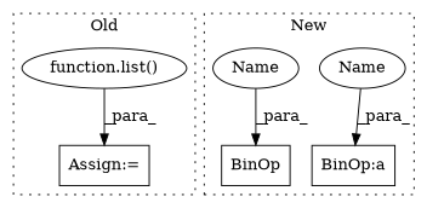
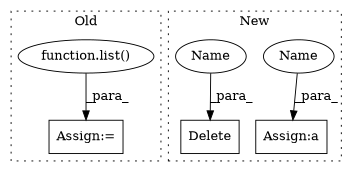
  digraph {
    node [a=87 l=3 shape=ellipse]
    n1 [a=75 l="5,1" label="function.list()" s="136,147"]
    n2 [a=68 label="Assign:=" s=133 shape=box]
-   n3 [a=101 l=12 label=BinOp s=1538 shape=box]
-   n4 [a=82 label="BinOp:a" s=1419 shape=box]
+   n3 [a=101 l=12 label=Delete s=1538 shape=box]
+   n4 [a=82 label="Assign:a" s=1419 shape=box]
    n5 [l=8 label=Name s=1422]
    n6 [l=8 label=Name s=1542]
    subgraph cluster_1 {
      label=Old
      style=dotted
      n1
      n2
    }
    subgraph cluster_2 {
      label=New
      style=dotted
      n3
      n4
      n5
      n6
    }
    n1 -> n2 [label=_para_]
    n5 -> n4 [label=_para_]
    n6 -> n3 [label=_para_]
  }
